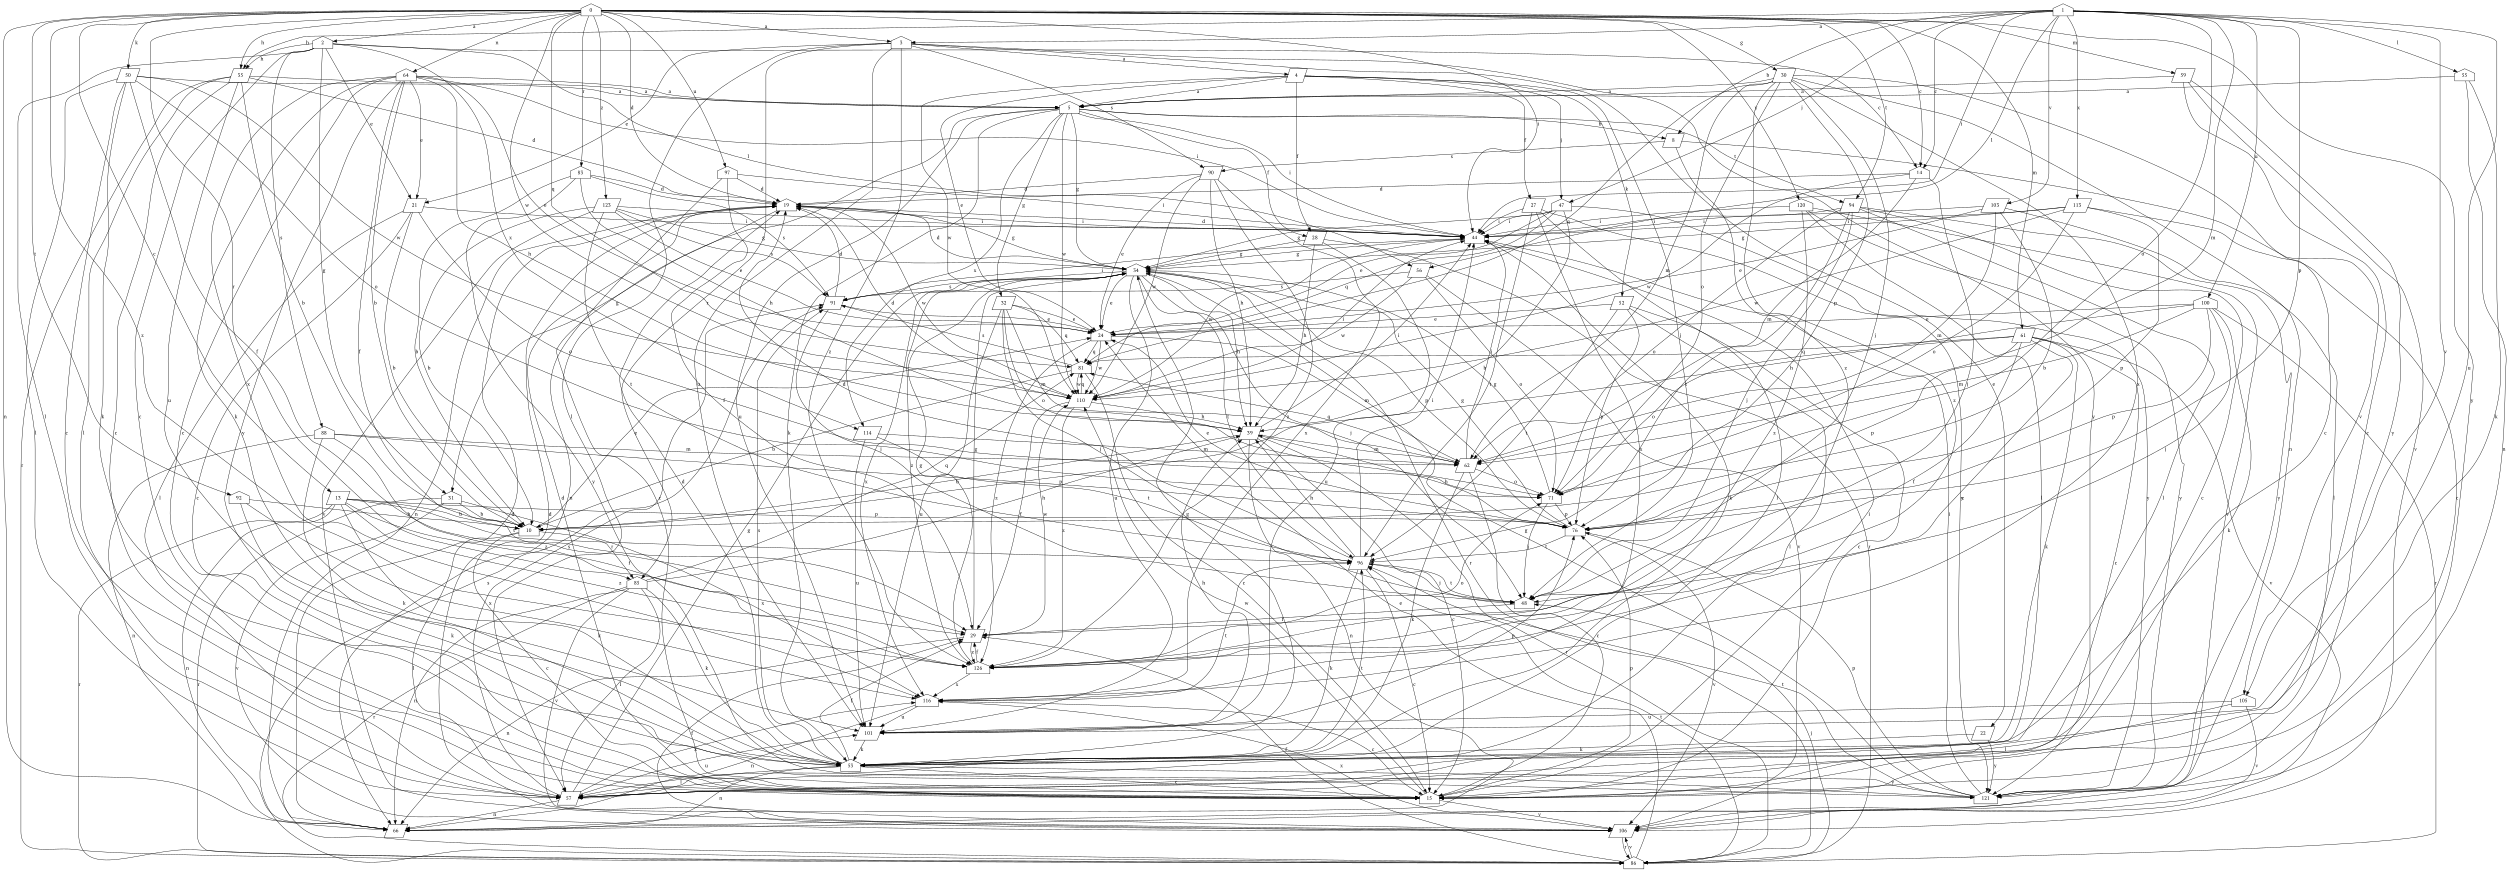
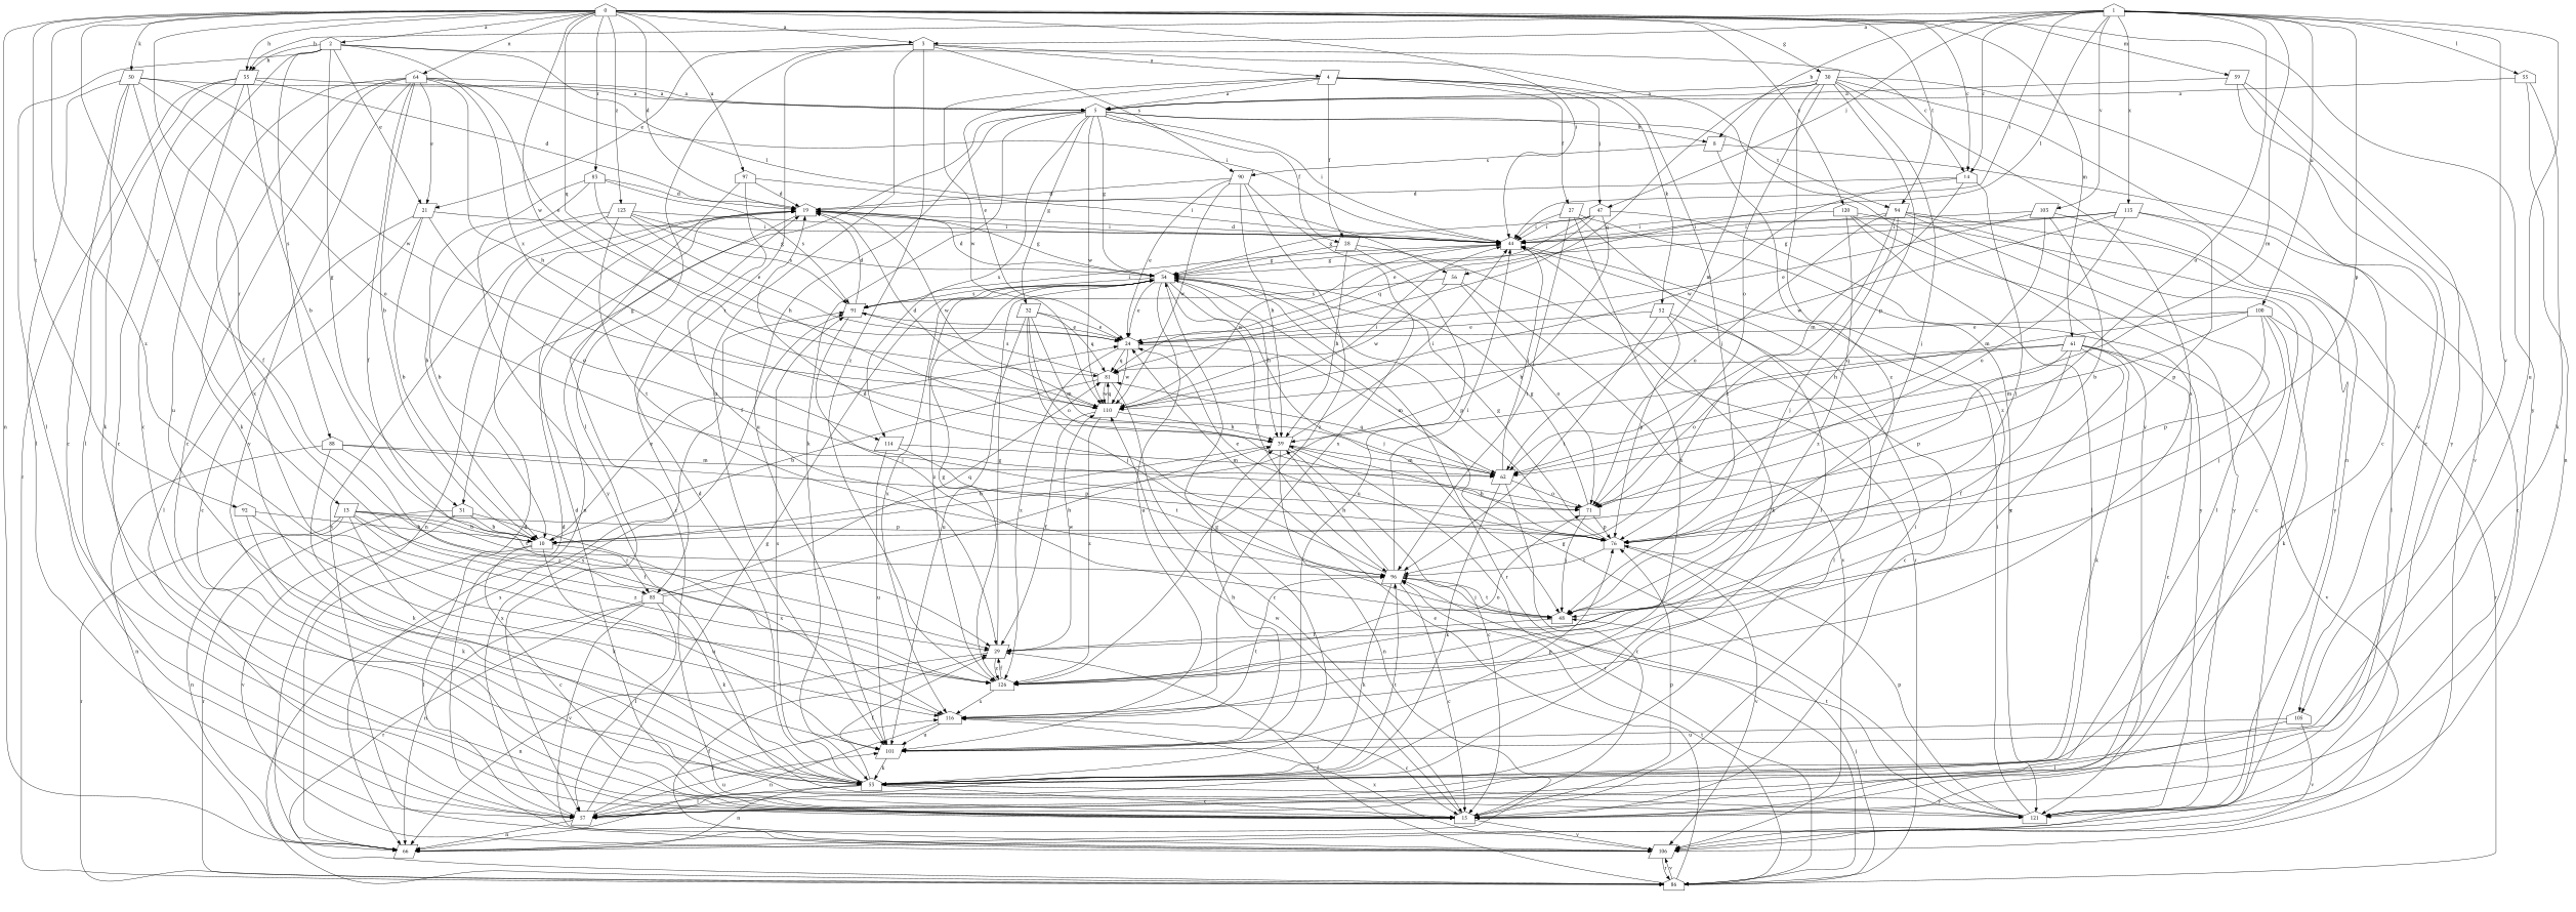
  strict digraph {
    fontname="PT Serif"
    node [fontname="PT Serif" shape=house]
    edge [fontname="PT Serif"]
    0
    2
    3
    13 [shape=parallelogram]
    14
    19
    30 [shape=parallelogram]
    35 [shape=parallelogram]
    44
    50 [shape=parallelogram]
    59 [shape=parallelogram]
    61 [shape=parallelogram]
    64
    66 [shape=parallelogram]
    81
    83
    85
    92
    94 [shape=parallelogram]
    97
    110 [shape=parallelogram]
    120
    121
    123 [shape=parallelogram]
    126
    21 [shape=parallelogram]
    56 [shape=parallelogram]
    15
    31
    57 [shape=parallelogram]
    88
    114 [shape=parallelogram]
    101 [shape=parallelogram]
    4 [shape=parallelogram]
-   22 [shape=parallelogram]
    90 [shape=parallelogram]
    76
    53
    10
    29 [shape=parallelogram]
    86
    96 [shape=parallelogram]
    62 [shape=parallelogram]
    48
    34
    71
    5
    116
    106 [shape=parallelogram]
    24
    39 [shape=parallelogram]
    91 [shape=parallelogram]
    1
    8 [shape=parallelogram]
    47
    55
    100
    103 [shape=parallelogram]
    105
    113 [shape=parallelogram]
    27 [shape=parallelogram]
    28 [shape=parallelogram]
    52 [shape=parallelogram]
    32 [shape=parallelogram]
    0 -> 2 [label=a]
    0 -> 3 [label=a]
    0 -> 13 [label=c]
    0 -> 14 [label=c]
    0 -> 19 [label=d]
    0 -> 30 [label=g]
    0 -> 35 [label=h]
    0 -> 44 [label=i]
    0 -> 50 [label=k]
    0 -> 59 [label=m]
    0 -> 61 [label=m]
    0 -> 64 [label=n]
    0 -> 66 [label=n]
    0 -> 81 [label=q]
    0 -> 83 [label=r]
    0 -> 85 [label=r]
    0 -> 92 [label=t]
    0 -> 94 [label=t]
    0 -> 97 [label=u]
    0 -> 110 [label=w]
    0 -> 120 [label=y]
    0 -> 121 [label=y]
    0 -> 123 [label=z]
    0 -> 126 [label=z]
    2 -> 14 [label=c]
    2 -> 35 [label=h]
    2 -> 21 [label=e]
    2 -> 56 [label=l]
    2 -> 15 [label=c]
    2 -> 31 [label=g]
    2 -> 57 [label=l]
    2 -> 88 [label=s]
    2 -> 114 [label=x]
    3 -> 85 [label=r]
    3 -> 121 [label=y]
    3 -> 126 [label=z]
    3 -> 21 [label=e]
    3 -> 57 [label=l]
    3 -> 101 [label=u]
    3 -> 4 [label=a]
-   3 -> 22 [label=e]
    3 -> 90 [label=s]
    13 -> 66 [label=n]
    13 -> 126 [label=z]
    13 -> 76 [label=p]
    13 -> 53 [label=k]
    13 -> 10 [label=b]
    13 -> 29 [label=f]
    13 -> 86 [label=r]
    13 -> 96 [label=t]
    14 -> 19 [label=d]
    14 -> 110 [label=w]
    14 -> 62 [label=m]
    14 -> 48 [label=j]
    19 -> 44 [label=i]
    19 -> 66 [label=n]
    19 -> 110 [label=w]
    19 -> 15 [label=c]
    19 -> 34 [label=g]
    30 -> 66 [label=n]
    30 -> 81 [label=q]
    30 -> 126 [label=z]
    30 -> 15 [label=c]
    30 -> 76 [label=p]
    30 -> 62 [label=m]
    30 -> 48 [label=j]
    30 -> 71 [label=o]
    30 -> 5 [label=a]
    30 -> 116 [label=x]
    35 -> 19 [label=d]
    35 -> 15 [label=c]
    35 -> 57 [label=l]
    35 -> 101 [label=u]
    35 -> 10 [label=b]
    35 -> 86 [label=r]
    35 -> 5 [label=a]
    44 -> 19 [label=d]
    44 -> 110 [label=w]
    44 -> 53 [label=k]
    44 -> 34 [label=g]
    50 -> 110 [label=w]
    50 -> 15 [label=c]
    50 -> 57 [label=l]
    50 -> 53 [label=k]
    50 -> 29 [label=f]
    50 -> 71 [label=o]
    50 -> 5 [label=a]
    59 -> 121 [label=y]
    59 -> 15 [label=c]
    59 -> 5 [label=a]
    59 -> 106 [label=v]
    61 -> 81 [label=q]
    61 -> 126 [label=z]
    61 -> 15 [label=c]
    61 -> 76 [label=p]
    61 -> 53 [label=k]
    61 -> 29 [label=f]
    61 -> 71 [label=o]
    61 -> 106 [label=v]
    64 -> 44 [label=i]
    64 -> 121 [label=y]
    64 -> 21 [label=e]
    64 -> 15 [label=c]
    64 -> 53 [label=k]
    64 -> 10 [label=b]
    64 -> 29 [label=f]
    64 -> 5 [label=a]
    64 -> 116 [label=x]
    64 -> 24 [label=e]
    64 -> 39 [label=h]
    66 -> 19 [label=d]
    81 -> 110 [label=w]
    81 -> 15 [label=c]
    81 -> 10 [label=b]
    81 -> 91 [label=s]
    83 -> 19 [label=d]
    83 -> 121 [label=y]
    83 -> 10 [label=b]
    83 -> 39 [label=h]
    83 -> 91 [label=s]
    85 -> 66 [label=n]
    85 -> 81 [label=q]
    85 -> 57 [label=l]
    85 -> 53 [label=k]
    85 -> 86 [label=r]
    85 -> 106 [label=v]
    85 -> 39 [label=h]
    92 -> 53 [label=k]
    92 -> 10 [label=b]
    92 -> 116 [label=x]
    94 -> 44 [label=i]
    94 -> 121 [label=y]
    94 -> 15 [label=c]
    94 -> 57 [label=l]
    94 -> 96 [label=t]
    94 -> 48 [label=j]
    94 -> 71 [label=o]
    97 -> 19 [label=d]
    97 -> 44 [label=i]
    97 -> 66 [label=n]
    97 -> 29 [label=f]
    110 -> 19 [label=d]
    110 -> 44 [label=i]
    110 -> 81 [label=q]
    110 -> 126 [label=z]
    110 -> 29 [label=f]
    110 -> 39 [label=h]
    120 -> 44 [label=i]
    120 -> 121 [label=y]
    120 -> 126 [label=z]
    120 -> 57 [label=l]
    120 -> 106 [label=v]
    121 -> 44 [label=i]
    121 -> 76 [label=p]
    121 -> 96 [label=t]
    121 -> 34 [label=g]
    123 -> 44 [label=i]
    123 -> 10 [label=b]
    123 -> 96 [label=t]
    123 -> 34 [label=g]
    123 -> 106 [label=v]
    123 -> 24 [label=e]
    123 -> 91 [label=s]
    126 -> 29 [label=f]
    126 -> 34 [label=g]
    126 -> 71 [label=o]
    126 -> 116 [label=x]
    21 -> 44 [label=i]
    21 -> 15 [label=c]
    21 -> 57 [label=l]
    21 -> 10 [label=b]
    21 -> 71 [label=o]
    56 -> 110 [label=w]
    56 -> 71 [label=o]
    56 -> 106 [label=v]
    56 -> 91 [label=s]
    15 -> 19 [label=d]
    15 -> 44 [label=i]
    15 -> 110 [label=w]
    15 -> 76 [label=p]
    15 -> 106 [label=v]
    31 -> 10 [label=b]
    31 -> 86 [label=r]
    31 -> 116 [label=x]
    31 -> 106 [label=v]
    57 -> 66 [label=n]
    57 -> 101 [label=u]
    57 -> 34 [label=g]
    57 -> 116 [label=x]
    57 -> 91 [label=s]
    88 -> 66 [label=n]
    88 -> 126 [label=z]
    88 -> 76 [label=p]
    88 -> 53 [label=k]
    88 -> 62 [label=m]
    114 -> 101 [label=u]
    114 -> 96 [label=t]
    114 -> 62 [label=m]
    101 -> 76 [label=p]
    101 -> 53 [label=k]
    101 -> 39 [label=h]
    4 -> 110 [label=w]
    4 -> 48 [label=j]
    4 -> 5 [label=a]
    4 -> 24 [label=e]
    4 -> 47 [label=j]
    4 -> 27 [label=f]
    4 -> 28 [label=f]
    4 -> 52 [label=k]
-   22 -> 121 [label=y]
-   22 -> 53 [label=k]
    90 -> 19 [label=d]
    90 -> 110 [label=w]
    90 -> 126 [label=z]
    90 -> 116 [label=x]
    90 -> 24 [label=e]
    90 -> 39 [label=h]
    76 -> 96 [label=t]
    76 -> 34 [label=g]
    76 -> 106 [label=v]
    76 -> 24 [label=e]
    76 -> 39 [label=h]
    53 -> 19 [label=d]
    53 -> 66 [label=n]
    53 -> 121 [label=y]
    53 -> 15 [label=c]
    53 -> 57 [label=l]
    53 -> 29 [label=f]
    53 -> 96 [label=t]
    53 -> 34 [label=g]
    53 -> 91 [label=s]
    10 -> 85 [label=r]
    10 -> 15 [label=c]
    10 -> 57 [label=l]
+   10 -> 101 [label=u]
    10 -> 24 [label=e]
    29 -> 66 [label=n]
    29 -> 110 [label=w]
    29 -> 126 [label=z]
    29 -> 34 [label=g]
    86 -> 29 [label=f]
    86 -> 96 [label=t]
    86 -> 48 [label=j]
    86 -> 106 [label=v]
    86 -> 24 [label=e]
    86 -> 91 [label=s]
    96 -> 19 [label=d]
    96 -> 44 [label=i]
    96 -> 15 [label=c]
    96 -> 53 [label=k]
    96 -> 48 [label=j]
    96 -> 39 [label=h]
    62 -> 44 [label=i]
    62 -> 81 [label=q]
    62 -> 15 [label=c]
    62 -> 53 [label=k]
    62 -> 71 [label=o]
    48 -> 29 [label=f]
    48 -> 96 [label=t]
    34 -> 19 [label=d]
    34 -> 126 [label=z]
    34 -> 101 [label=u]
    34 -> 76 [label=p]
    34 -> 86 [label=r]
    34 -> 96 [label=t]
    34 -> 48 [label=j]
    34 -> 116 [label=x]
    34 -> 24 [label=e]
    34 -> 39 [label=h]
    34 -> 91 [label=s]
    71 -> 76 [label=p]
    71 -> 48 [label=j]
    71 -> 34 [label=g]
    5 -> 44 [label=i]
    5 -> 94 [label=t]
    5 -> 110 [label=w]
    5 -> 31 [label=g]
    5 -> 114 [label=x]
    5 -> 101 [label=u]
    5 -> 53 [label=k]
    5 -> 34 [label=g]
    5 -> 8 [label=b]
    5 -> 28 [label=f]
    5 -> 32 [label=g]
    116 -> 66 [label=n]
    116 -> 15 [label=c]
    116 -> 101 [label=u]
    116 -> 96 [label=t]
    106 -> 19 [label=d]
    106 -> 29 [label=f]
    106 -> 86 [label=r]
    106 -> 116 [label=x]
    24 -> 81 [label=q]
    24 -> 110 [label=w]
    24 -> 126 [label=z]
    24 -> 62 [label=m]
    39 -> 44 [label=i]
    39 -> 66 [label=n]
    39 -> 15 [label=c]
    39 -> 10 [label=b]
    39 -> 86 [label=r]
    39 -> 62 [label=m]
    91 -> 19 [label=d]
    91 -> 44 [label=i]
    91 -> 48 [label=j]
    91 -> 24 [label=e]
    1 -> 3 [label=a]
    1 -> 14 [label=c]
    1 -> 35 [label=h]
    1 -> 44 [label=i]
    1 -> 56 [label=l]
    1 -> 101 [label=u]
    1 -> 76 [label=p]
    1 -> 62 [label=m]
    1 -> 71 [label=o]
    1 -> 8 [label=b]
    1 -> 47 [label=j]
    1 -> 55 [label=l]
    1 -> 100 [label=u]
    1 -> 103 [label=v]
    1 -> 105 [label=v]
    1 -> 113 [label=x]
    8 -> 126 [label=z]
    8 -> 90 [label=s]
    8 -> 105 [label=v]
    47 -> 44 [label=i]
    47 -> 81 [label=q]
    47 -> 121 [label=y]
    47 -> 10 [label=b]
    47 -> 34 [label=g]
    47 -> 24 [label=e]
    55 -> 66 [label=n]
    55 -> 53 [label=k]
    55 -> 5 [label=a]
    100 -> 76 [label=p]
    100 -> 53 [label=k]
    100 -> 86 [label=r]
    100 -> 62 [label=m]
    100 -> 48 [label=j]
    100 -> 24 [label=e]
    100 -> 39 [label=h]
    103 -> 44 [label=i]
    103 -> 57 [label=l]
    103 -> 10 [label=b]
    103 -> 62 [label=m]
    103 -> 24 [label=e]
    105 -> 57 [label=l]
    105 -> 101 [label=u]
    105 -> 106 [label=v]
    113 -> 44 [label=i]
    113 -> 110 [label=w]
    113 -> 15 [label=c]
    113 -> 76 [label=p]
    113 -> 34 [label=g]
    113 -> 71 [label=o]
    27 -> 44 [label=i]
    27 -> 121 [label=y]
    27 -> 57 [label=l]
    27 -> 96 [label=t]
    27 -> 116 [label=x]
    28 -> 101 [label=u]
    28 -> 86 [label=r]
    28 -> 34 [label=g]
    28 -> 39 [label=h]
    52 -> 15 [label=c]
    52 -> 57 [label=l]
    52 -> 76 [label=p]
    52 -> 96 [label=t]
    52 -> 24 [label=e]
    32 -> 81 [label=q]
    32 -> 101 [label=u]
    32 -> 62 [label=m]
    32 -> 48 [label=j]
    32 -> 71 [label=o]
    32 -> 24 [label=e]
  }
